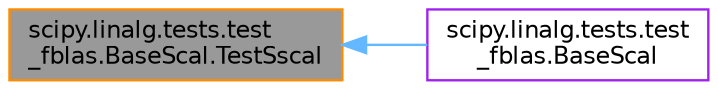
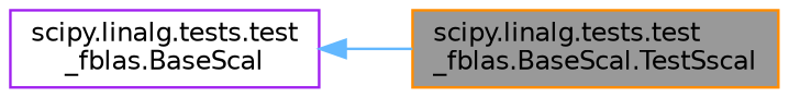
  digraph {
    rankdir=LR
    node [fontname=Helvetica fontsize=10 shape=box style=filled]
    n1 [color=darkorange fillcolor=grey60 fontcolor=black height=0.2 label="scipy.linalg.tests.test\l_fblas.BaseScal.TestSscal" width=0.4]
    n2 [color=purple fillcolor=white height=0.2 label="scipy.linalg.tests.test\l_fblas.BaseScal" width=0.4]
-   n1 -> n2 [color=steelblue1 dir=back fontname=Helvetica fontsize=10 labelfontname=Helvetica labelfontsize=10 style=solid]
+   n2 -> n1 [color=steelblue1 dir=back fontname=Helvetica fontsize=10 labelfontname=Helvetica labelfontsize=10 style=solid]
  }
